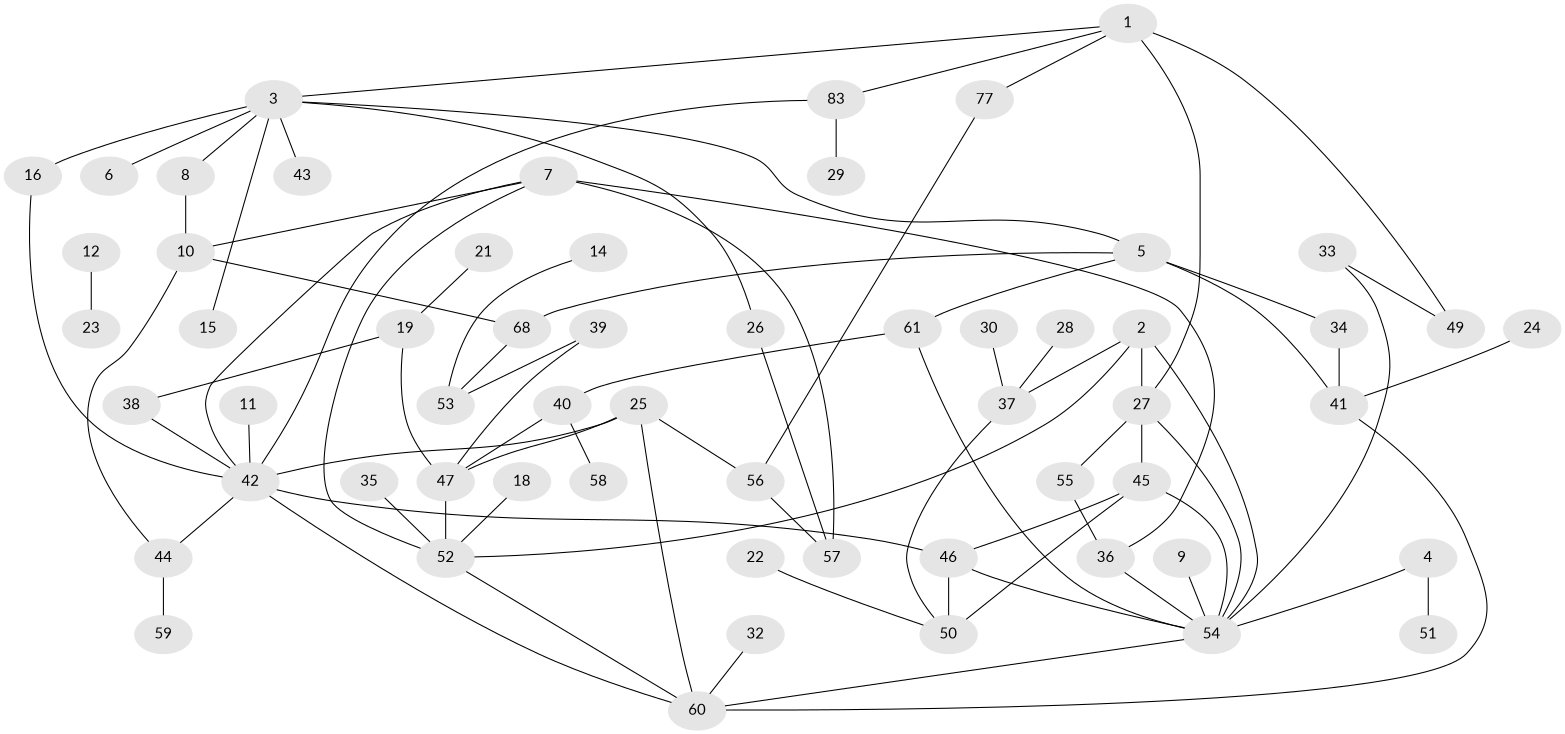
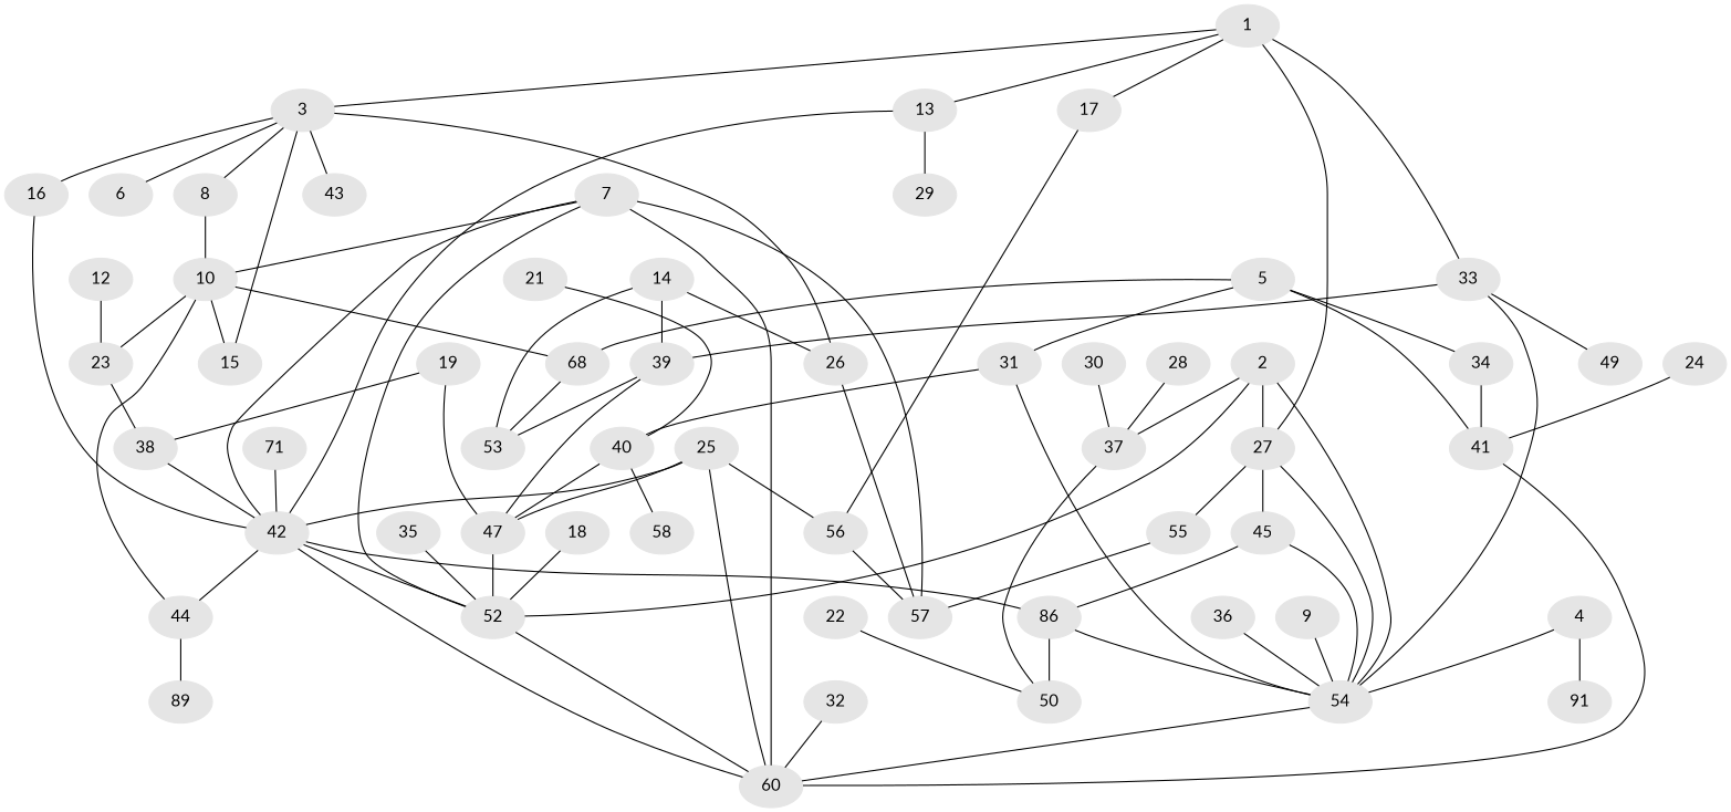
  graph {
    fontname=Lato
    node [color=gray90 fontname=Lato style=filled]
    edge [fontname=Lato weight=1.0]
    1
    3
-   13 [label=83]
-   17 [label=77]
+   13
+   17
    27
    33
    5
    6
    8
    15
    16
    26
    43
    42
    29
    56
    54
    45
    55
    39
    49
    2
    37
    52
    50
    60
-   31 [label=61]
+   31
    34
    41
    n30 [label=68]
    10
    57
    4
-   51
+   51 [label=91]
    40
    53
    7
    23
    44
-   46
+   46 [label=86]
    9
    12
    38
-   59
-   11
+   59 [label=89]
+   11 [label=71]
    14
    47
    18
    19
    58
    21
    22
    24
    25
    28
    30
    32
    36
    35
    1 -- 3
    1 -- 13
    1 -- 17
    1 -- 27
-   1 -- 49
-   3 -- 5
+   1 -- 33
    3 -- 6
    3 -- 8
    3 -- 15
    3 -- 16
    3 -- 26
    3 -- 43
    13 -- 42
    13 -- 29
    17 -- 56
    27 -- 54
    27 -- 45
    27 -- 55
    33 -- 54
+   33 -- 39
    33 -- 49
    5 -- 31
    5 -- 34
    5 -- 41
    5 -- n30
    8 -- 10
    16 -- 42
    26 -- 57
+   42 -- 52
    42 -- 60
    42 -- 44
    42 -- 46
    56 -- 57
    54 -- 60
    45 -- 54
-   45 -- 50
    45 -- 46
-   55 -- 36
+   55 -- 57
    39 -- 53
    39 -- 47
    2 -- 27
    2 -- 54
    2 -- 37
    2 -- 52
    37 -- 50
    52 -- 60
    31 -- 54
    31 -- 40
    34 -- 41
    41 -- 60
    n30 -- 53
+   10 -- 15
    10 -- n30
+   10 -- 23
    10 -- 44
    4 -- 54
    4 -- 51
    40 -- 47
    40 -- 58
    7 -- 42
    7 -- 52
-   7 -- 36
+   7 -- 60
    7 -- 10
    7 -- 57
+   23 -- 38
    44 -- 59
    46 -- 54
    46 -- 50 [weight=2.0]
    9 -- 54
    12 -- 23
    38 -- 42
    11 -- 42
+   14 -- 26
+   14 -- 39
    14 -- 53
    47 -- 52
    18 -- 52
    19 -- 38
    19 -- 47
-   21 -- 19
+   21 -- 40
    22 -- 50
    24 -- 41
    25 -- 42
    25 -- 56
    25 -- 60
    25 -- 47
    28 -- 37
    30 -- 37
    32 -- 60
    36 -- 54
    35 -- 52
  }
